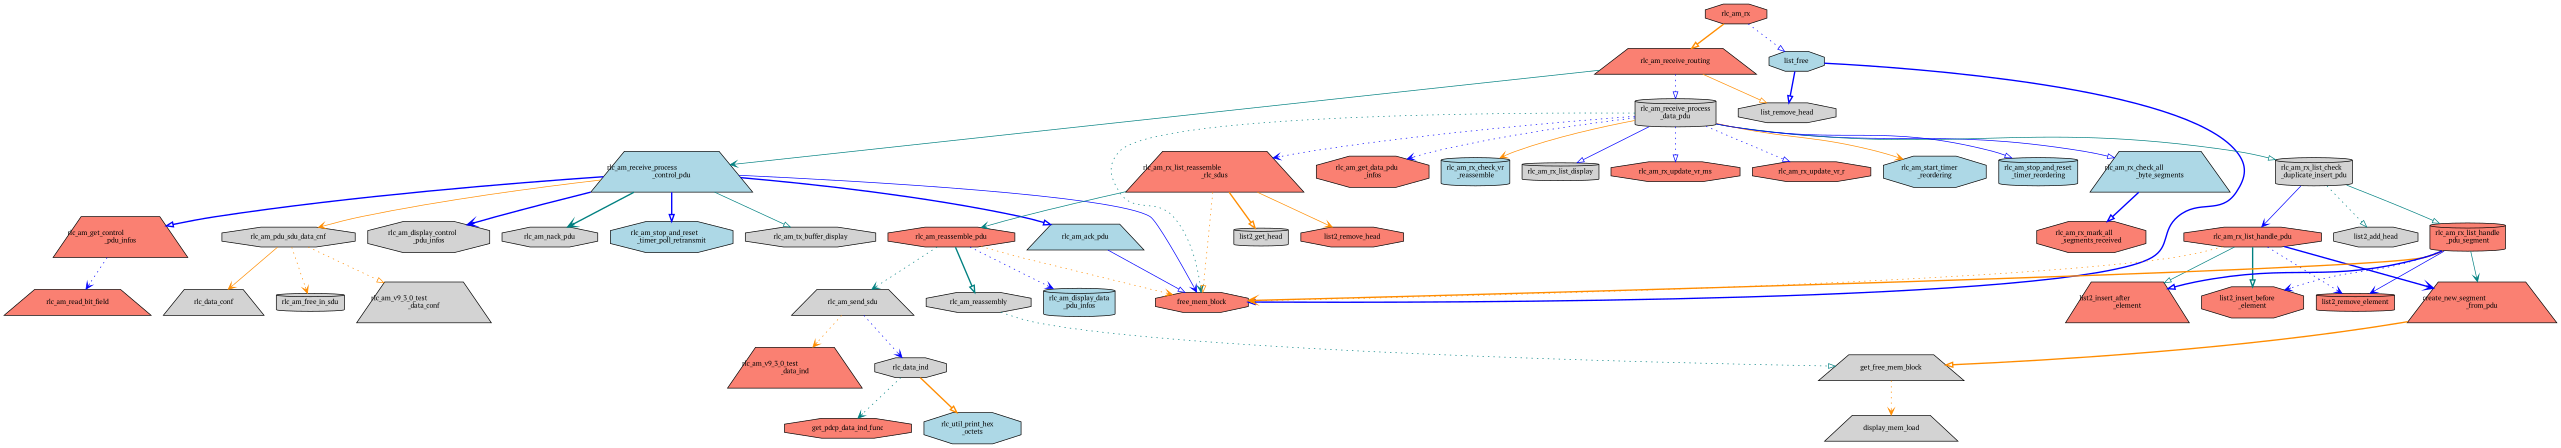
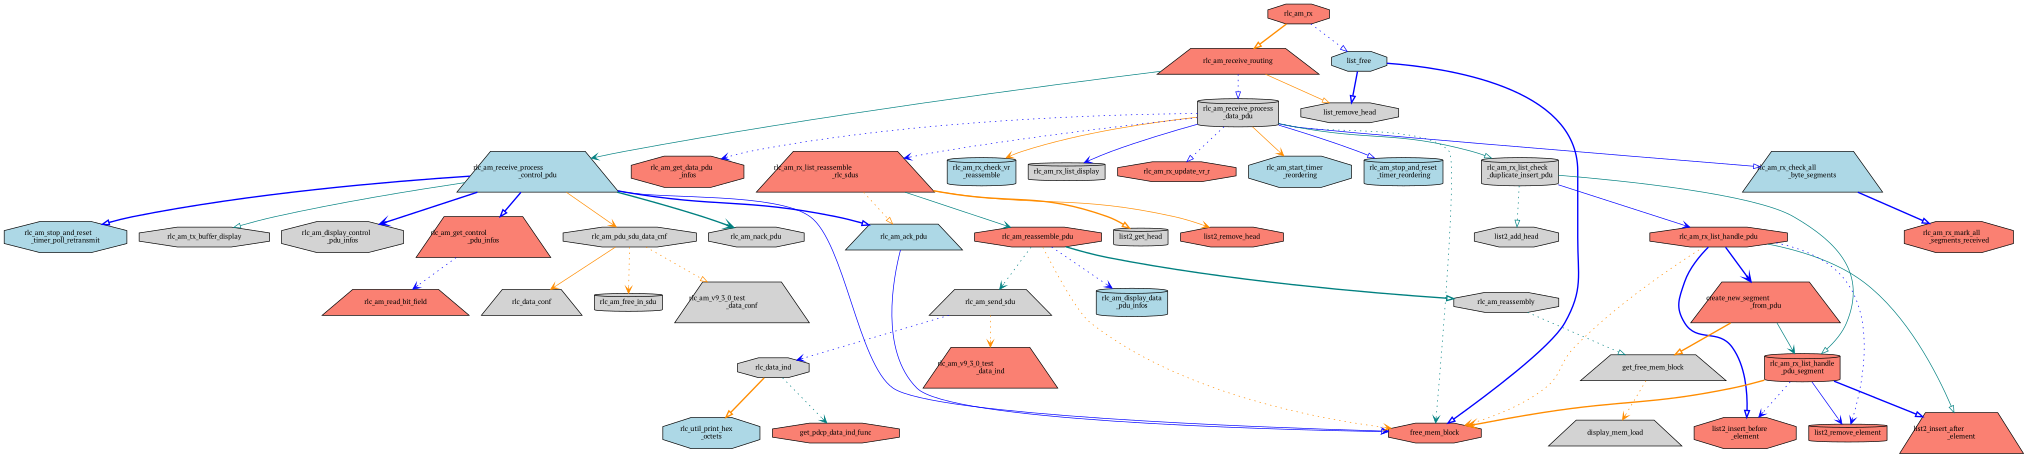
  digraph {
    fontname="PT Serif"
    rankdir=TB
    node [color=black fillcolor=salmon fontname="PT Serif" fontsize=10 shape=octagon style=filled]
    edge [arrowhead=vee color=blue fontname="PT Serif" fontsize=10 labelfontname=Helvetica labelfontsize=10 style=dotted]
    n1 [fontcolor=black height=0.2 label=rlc_am_rx width=0.4]
    n2 [fillcolor=lightblue height=0.2 label=list_free width=0.4]
    n3 [height=0.2 label=rlc_am_receive_routing shape=trapezium width=0.4]
    n4 [height=0.2 label=free_mem_block width=0.4]
    n5 [fillcolor=lightgrey height=0.2 label=list_remove_head width=0.4]
    n6 [fillcolor=lightblue height=0.2 label="rlc_am_receive_process\l_control_pdu" shape=trapezium width=0.4]
    n7 [fillcolor=lightgrey height=0.2 label="rlc_am_receive_process\l_data_pdu" shape=cylinder width=0.4]
    n8 [fillcolor=lightblue height=0.2 label=rlc_am_ack_pdu shape=trapezium width=0.4]
    n9 [fillcolor=lightgrey height=0.2 label="rlc_am_display_control\l_pdu_infos" width=0.4]
    n10 [height=0.2 label="rlc_am_get_control\l_pdu_infos" shape=trapezium width=0.4]
    n11 [fillcolor=lightgrey height=0.2 label=rlc_am_nack_pdu width=0.4]
    n12 [fillcolor=lightgrey height=0.2 label=rlc_am_pdu_sdu_data_cnf width=0.4]
    n13 [fillcolor=lightblue height=0.2 label="rlc_am_stop_and_reset\l_timer_poll_retransmit" width=0.4]
    n14 [fillcolor=lightgrey height=0.2 label=rlc_am_tx_buffer_display width=0.4]
    n15 [height=0.2 label="rlc_am_get_data_pdu\l_infos" width=0.4]
    n16 [fillcolor=lightblue height=0.2 label="rlc_am_rx_check_all\l_byte_segments" shape=trapezium width=0.4]
    n17 [fillcolor=lightblue height=0.2 label="rlc_am_rx_check_vr\l_reassemble" shape=cylinder width=0.4]
    n18 [fillcolor=lightgrey height=0.2 label="rlc_am_rx_list_check\l_duplicate_insert_pdu" shape=cylinder width=0.4]
    n19 [fillcolor=lightgrey height=0.2 label=rlc_am_rx_list_display shape=cylinder width=0.4]
    n20 [height=0.2 label="rlc_am_rx_list_reassemble\l_rlc_sdus" shape=trapezium width=0.4]
-   n21 [height=0.2 label=rlc_am_rx_update_vr_ms width=0.4]
    n22 [height=0.2 label=rlc_am_rx_update_vr_r width=0.4]
    n23 [fillcolor=lightblue height=0.2 label="rlc_am_start_timer\l_reordering" width=0.4]
    n24 [fillcolor=lightblue height=0.2 label="rlc_am_stop_and_reset\l_timer_reordering" shape=cylinder width=0.4]
    n25 [height=0.2 label=rlc_am_read_bit_field shape=trapezium width=0.4]
    n26 [fillcolor=lightgrey height=0.2 label=rlc_am_free_in_sdu shape=cylinder width=0.4]
    n27 [fillcolor=lightgrey height=0.2 label="rlc_am_v9_3_0_test\l_data_conf" shape=trapezium width=0.4]
    n28 [fillcolor=lightgrey height=0.2 label=rlc_data_conf shape=trapezium width=0.4]
    n29 [height=0.2 label="rlc_am_rx_mark_all\l_segments_received" width=0.4]
    n30 [fillcolor=lightgrey height=0.2 label=list2_add_head width=0.4]
    n31 [height=0.2 label=rlc_am_rx_list_handle_pdu width=0.4]
    n32 [height=0.2 label="rlc_am_rx_list_handle\l_pdu_segment" shape=cylinder width=0.4]
    n33 [fillcolor=lightgrey height=0.2 label=list2_get_head shape=cylinder width=0.4]
    n34 [height=0.2 label=list2_remove_head width=0.4]
    n35 [height=0.2 label=rlc_am_reassemble_pdu width=0.4]
    n36 [height=0.2 label="create_new_segment\l_from_pdu" shape=trapezium width=0.4]
    n37 [height=0.2 label="list2_insert_after\l_element" shape=trapezium width=0.4]
    n38 [height=0.2 label="list2_insert_before\l_element" width=0.4]
    n39 [height=0.2 label=list2_remove_element shape=cylinder width=0.4]
    n40 [fillcolor=lightgrey height=0.2 label=get_free_mem_block shape=trapezium width=0.4]
    n41 [fillcolor=lightgrey height=0.2 label=display_mem_load shape=trapezium width=0.4]
    n42 [fillcolor=lightblue height=0.2 label="rlc_am_display_data\l_pdu_infos" shape=cylinder width=0.4]
    n43 [fillcolor=lightgrey height=0.2 label=rlc_am_reassembly width=0.4]
    n44 [fillcolor=lightgrey height=0.2 label=rlc_am_send_sdu shape=trapezium width=0.4]
    n45 [height=0.2 label="rlc_am_v9_3_0_test\l_data_ind" shape=trapezium width=0.4]
    n46 [fillcolor=lightgrey height=0.2 label=rlc_data_ind width=0.4]
    n47 [height=0.2 label=get_pdcp_data_ind_func width=0.4]
    n48 [fillcolor=lightblue height=0.2 label="rlc_util_print_hex\l_octets" width=0.4]
    n1 -> n2 [arrowhead=onormal]
    n1 -> n3 [arrowhead=onormal color=darkorange style=bold]
    n2 -> n4 [arrowhead=onormal style=bold]
    n2 -> n5 [arrowhead=onormal style=bold]
    n3 -> n5 [arrowhead=onormal color=darkorange style=solid]
    n3 -> n6 [color=teal style=solid]
    n3 -> n7 [arrowhead=onormal]
    n6 -> n4 [style=solid]
    n6 -> n8 [arrowhead=onormal style=bold]
    n6 -> n9 [style=bold]
    n6 -> n10 [arrowhead=onormal style=bold]
    n6 -> n11 [color=teal style=bold]
    n6 -> n12 [color=darkorange style=solid]
    n6 -> n13 [arrowhead=onormal style=bold]
    n6 -> n14 [arrowhead=onormal color=teal style=solid]
    n7 -> n4 [color=teal]
    n7 -> n15
    n7 -> n16 [arrowhead=onormal style=solid]
    n7 -> n17 [color=darkorange style=solid]
    n7 -> n18 [arrowhead=onormal color=teal style=solid]
-   n7 -> n19 [arrowhead=onormal style=solid]
+   n7 -> n19 [style=solid]
    n7 -> n20
-   n7 -> n21 [arrowhead=onormal]
    n7 -> n22 [arrowhead=onormal]
    n7 -> n23 [color=darkorange style=solid]
    n7 -> n24 [arrowhead=onormal style=solid]
    n8 -> n4 [arrowhead=onormal style=solid]
    n10 -> n25
    n12 -> n26 [color=darkorange]
    n12 -> n27 [arrowhead=onormal color=darkorange]
    n12 -> n28 [color=darkorange style=solid]
    n16 -> n29 [arrowhead=onormal style=bold]
    n18 -> n30 [arrowhead=onormal color=teal]
    n18 -> n31 [style=solid]
    n18 -> n32 [arrowhead=onormal color=teal style=solid]
-   n20 -> n4 [arrowhead=onormal color=darkorange]
+   n20 -> n8 [arrowhead=onormal color=darkorange]
    n20 -> n33 [arrowhead=onormal color=darkorange style=bold]
    n20 -> n34 [color=darkorange style=solid]
    n20 -> n35 [color=teal style=solid]
    n31 -> n4 [color=darkorange]
    n31 -> n36 [style=bold]
    n31 -> n37 [arrowhead=onormal color=teal style=solid]
-   n31 -> n38 [arrowhead=onormal color=teal style=bold]
+   n31 -> n38 [arrowhead=onormal style=bold]
    n31 -> n39
    n32 -> n4 [color=darkorange style=bold]
-   n32 -> n36 [color=teal style=solid]
+   n36 -> n32 [color=teal style=solid]
    n32 -> n37 [arrowhead=onormal style=bold]
    n32 -> n38
    n32 -> n39 [style=solid]
    n35 -> n4 [color=darkorange]
    n35 -> n42
    n35 -> n43 [arrowhead=onormal color=teal style=bold]
    n35 -> n44 [color=teal]
    n36 -> n40 [arrowhead=onormal color=darkorange style=bold]
    n40 -> n41 [color=darkorange]
    n43 -> n40 [arrowhead=onormal color=teal]
    n44 -> n45 [color=darkorange]
    n44 -> n46
    n46 -> n47 [color=teal]
    n46 -> n48 [arrowhead=onormal color=darkorange style=bold]
  }
